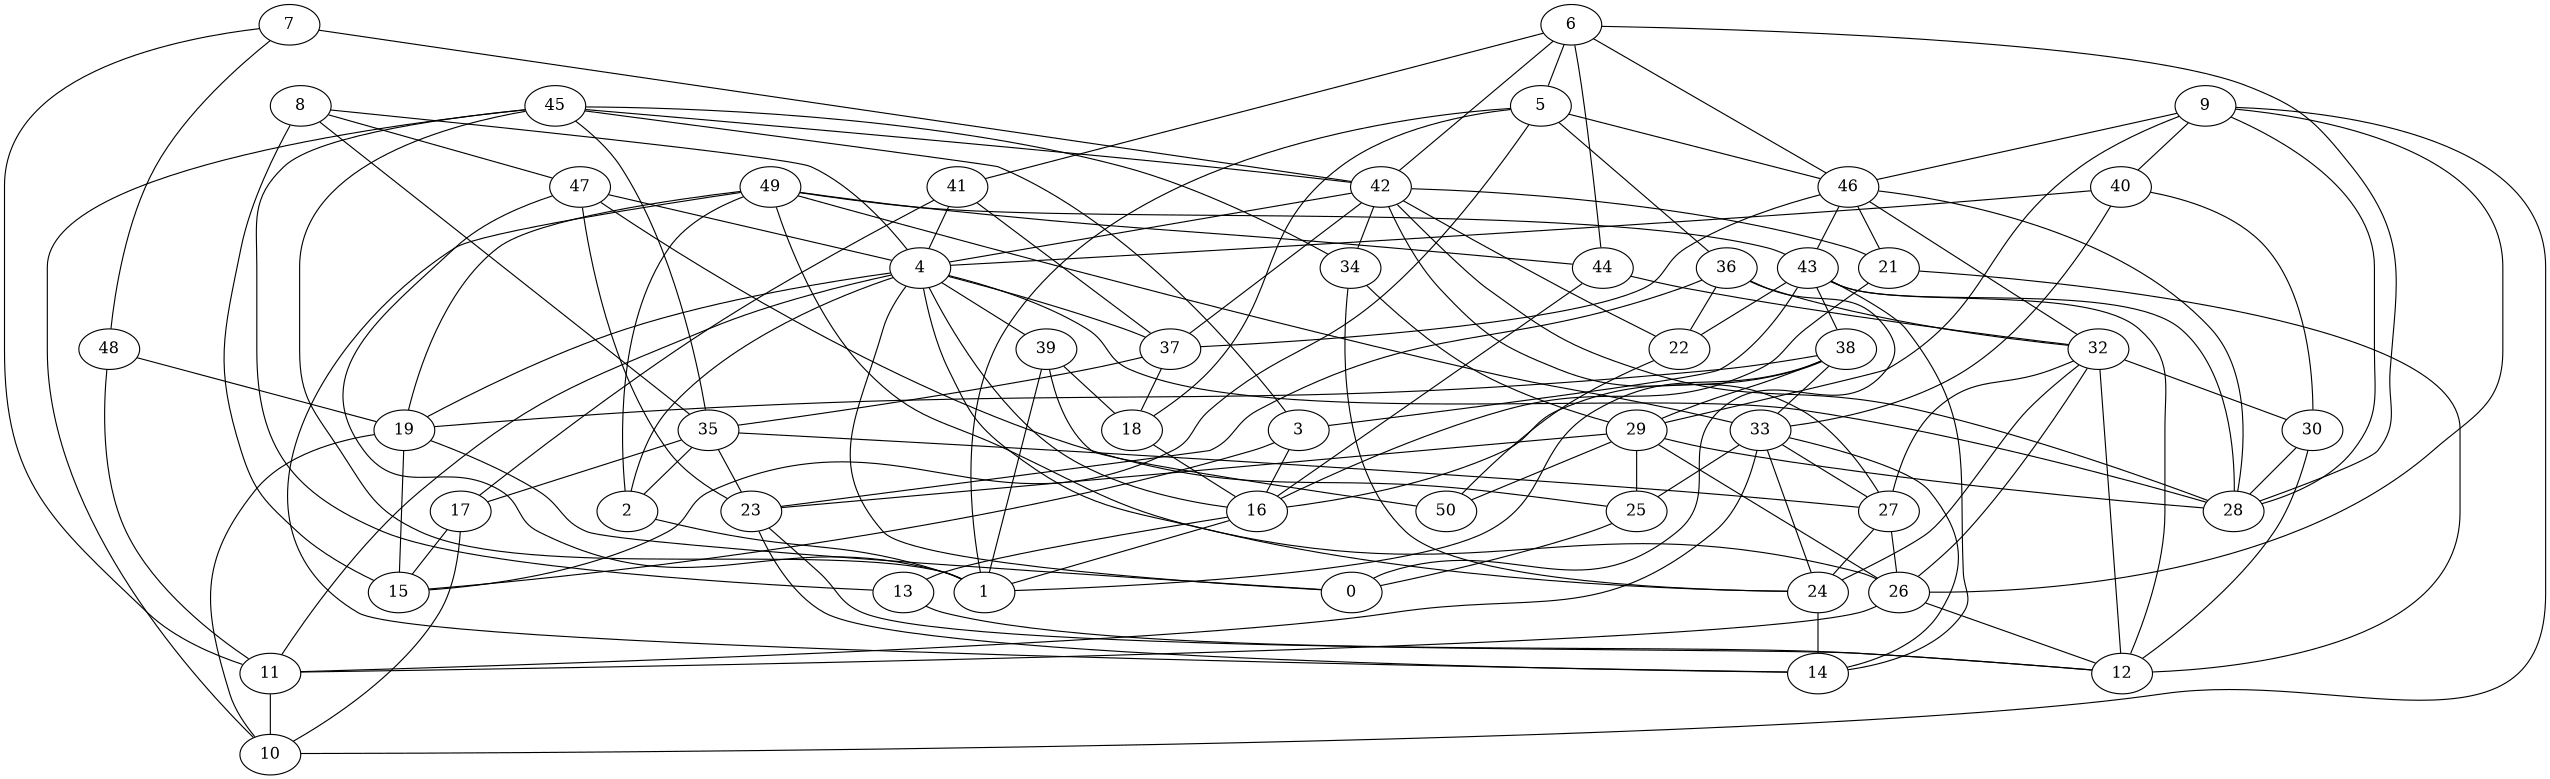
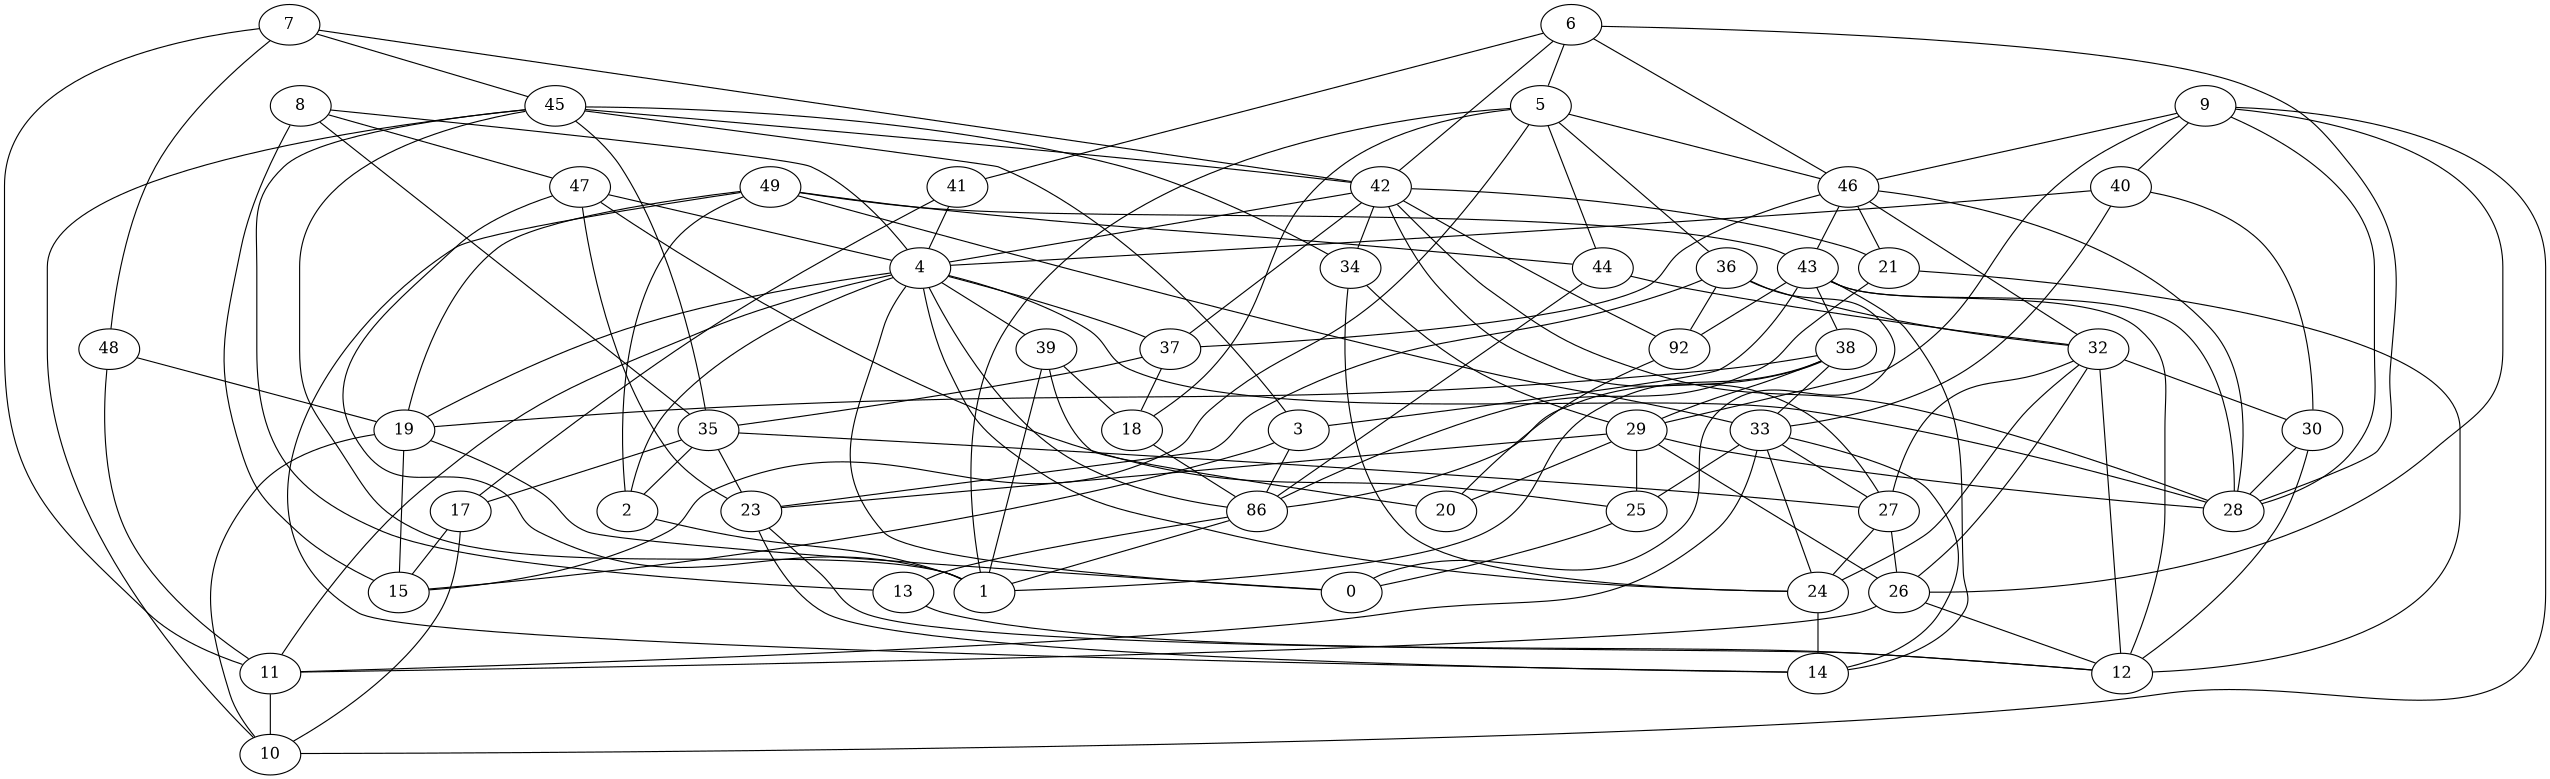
  digraph {
    edge [color=black dir=none]
    8
    35
    15
    4
    47
    23
    27
    2
    17
    13
-   16
+   16 [label=86]
    24
    39
    11
    37
    28
    19
    0
    1
    25
    12
-   22
-   20 [label=50]
+   22 [label=92]
+   20
    14
    18
    10
    26
    32
    30
    33
    43
    3
    38
    29
    49
    44
    42
    34
    21
    7
    45
    48
    36
    41
    46
    6
    5
    9
    40
    subgraph sub_1 {
      8
      35
      15
      4
      47
      23
      27
      2
      17
      13
      16
      24
      39
      11
      37
      28
      19
      0
      1
      25
      12
      22
      20
      14
      18
      10
      26
      32
      30
      33
      43
      3
      38
      29
      49
      44
      42
      34
      21
      7
      45
      48
      36
      41
      46
      6
      5
      9
      40
    }
    8 -> 35
    8 -> 15
    8 -> 4
    8 -> 47
    35 -> 23
    35 -> 27
    35 -> 2
    35 -> 17
    4 -> 2
    4 -> 16
    4 -> 24
    4 -> 39
    4 -> 11
    4 -> 37
    4 -> 28
    4 -> 19
    4 -> 0
    47 -> 4
    47 -> 23
    47 -> 1
    47 -> 25
    23 -> 12
    23 -> 14
    27 -> 24
    27 -> 26
    2 -> 1
    17 -> 15
    17 -> 10
    13 -> 12
    16 -> 13
    16 -> 1
    24 -> 14
    39 -> 1
    39 -> 20
    39 -> 18
    11 -> 10
    37 -> 35
    37 -> 18
    19 -> 15
    19 -> 0
    19 -> 10
    25 -> 0
    22 -> 20
    18 -> 16
    26 -> 11
    26 -> 12
    32 -> 27
    32 -> 24
    32 -> 12
    32 -> 26
    32 -> 30
    30 -> 28
    30 -> 12
    33 -> 27
    33 -> 24
    33 -> 11
    33 -> 25
    33 -> 14
    43 -> 28
    43 -> 12
    43 -> 22
    43 -> 14
    43 -> 3
    43 -> 38
    3 -> 15
    3 -> 16
    38 -> 16
    38 -> 19
    38 -> 1
    38 -> 33
    38 -> 29
    29 -> 23
    29 -> 28
    29 -> 25
    29 -> 20
    29 -> 26
    49 -> 2
    49 -> 19
    49 -> 14
-   49 -> 26
    49 -> 33
    49 -> 43
    49 -> 44
    44 -> 16
    44 -> 32
    42 -> 4
    42 -> 27
    42 -> 37
    42 -> 28
    42 -> 22
    42 -> 34
    42 -> 21
    34 -> 24
    34 -> 29
    21 -> 16
    21 -> 12
    7 -> 11
    7 -> 42
+   7 -> 45
    7 -> 48
    45 -> 35
    45 -> 13
    45 -> 1
    45 -> 10
    45 -> 3
    45 -> 42
    45 -> 34
    48 -> 11
    48 -> 19
    36 -> 23
    36 -> 0
    36 -> 22
    36 -> 32
    41 -> 4
    41 -> 17
-   41 -> 37
    46 -> 37
    46 -> 28
    46 -> 32
    46 -> 43
    46 -> 21
    6 -> 28
    6 -> 42
    6 -> 41
    6 -> 46
    6 -> 5
    5 -> 15
    5 -> 1
    5 -> 18
-   6 -> 44
+   5 -> 44
    5 -> 36
    5 -> 46
    9 -> 28
    9 -> 10
    9 -> 26
    9 -> 29
    9 -> 46
    9 -> 40
    40 -> 4
    40 -> 30
    40 -> 33
  }
